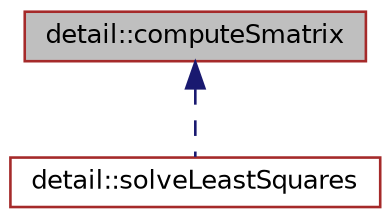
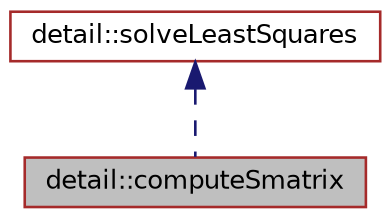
  digraph {
    rankdir=TB
    node [color=brown fontname=Helvetica fontsize=10 shape=record style=filled]
    n1 [fillcolor=grey75 fontcolor=black height=0.2 label="detail::computeSmatrix" width=0.4]
    n2 [fillcolor=white height=0.2 label="detail::solveLeastSquares" width=0.4]
-   n1 -> n2 [color=midnightblue dir=back fontname=Helvetica fontsize=10 labelfontname=Helvetica labelfontsize=10 style=dashed]
+   n2 -> n1 [color=midnightblue dir=back fontname=Helvetica fontsize=10 labelfontname=Helvetica labelfontsize=10 style=dashed]
  }
